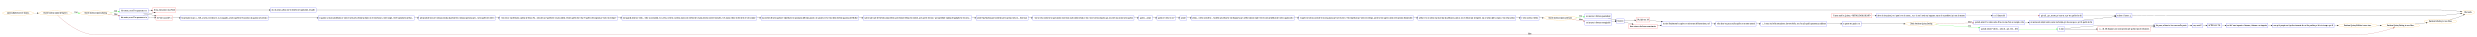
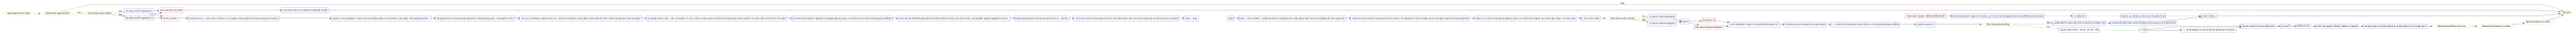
  digraph {
    fontname="PT Serif"
    rankdir=LR
    node [color=blue fontname="PT Serif" shape=box]
    edge [fontname="PT Serif"]
    "QuincyRank6Convo1 begins." [color=orange shape=""]
    n2 [color=orange label="Check boolean QuincyForgiven" shape=""]
    n3 [color=orange label="Check boolean QuincyDating" shape=""]
    "Chat ends." [color=orange shape=""]
    n5 [label="ehi tesoro, ce sei? ho quarcosa x te"]
    n6 [label="ehi amico, ce sei? ho quarcosa x te"]
    n7 [color=red label="Sì? Che succede? :)"]
    n8 [color=red label="Scusa, non posso ora. [Fine]"]
    n9 [label="ho pensato nn po' a... beh, a tutto, in realtà. te, io, la squadra, a tutto quello ke è successo da quanno sei arrivato"]
    n10 [label="uh. ok amico, allora me lo rimetto nei pantaloni, ke palle"]
    n11 [label="e quanto so' stato arrabbiato co' tutto e tutti per avemme portato via er mio futuro, i miei sogni, vero? soprattutto arthur..."]
    n12 [label="pensando de non ave' nessuna strada da percorrere, nessuna speranza per... tutto quello ke volevo"]
    n13 [label="e nn me so' mai fermato a pensà ke forse, ehi... testa de caz? quello ke voi pò cambià. e forse quello che c'hai *è quello che sognavi pe' tutto 'sto tempo*"]
    n14 [label="me guardo attorno e vedo... vedo 'na comunità. e sì, certo, va bene, c'avemo ancora 'sto techrot ke ce gira attorno come le mosche, e c'è ancora viktor là fori ke fa er vero cojone"]
    n15 [label="ma niente de tutto questo è mmerda ke nn possiamo affrontà. grazie a te. grazie a te ke c'hai fatto diventà quarcosa de REALE"]
    n16 [label="i get 2 take care of the kids around here, got eleanor telling 'em stories, aoi's given 'em toys - got speedster making lil gadgets for em now..."]
    n17 [label="anche Sua Maestà pare contento per la prima vorta in... forse mai"]
    n18 [label="e me so' reso conto ke se quer giorno non fossi uscito dalla tenda co' lui e non l'avessi seguito qui, nn avrei mai avuto tutto questo"]
    n19 [label="questo... amore"]
-   n20 [label="questo è ciò ke è, no?"]
    n21 [label=amore]
    n22 [label="allora... volevo solo dì ke... ho detto ad arthur ke me dispiaceva pe' avello trattato male e ke ero solo arrabbiato ke m'ero cagato sotto"]
    n23 [label="e sapevo ke cercava solo de fa' la cosa giusta pe' tutt li artri. e l'ho rispettato pe' tutto 'sto tempo, anche se nn sapevo come avrei potuto dimostrallo"]
    n24 [label="arthur e io nn semo mai stati tipi da abbraccio, amico. nn ce vedrai mai stringerci. ma ce semo dati la mano. e lui m'ha sorriso"]
    n25 [label="e io ho sorriso e detto"]
    n26 [color=orange label="Check boolean QuincyArthur2" shape=""]
    n27 [label="'sei ancora 'n fottuto guastafeste'"]
    n28 [label="'sei ancora 'n fottuto rompipalle'"]
    n29 [label=lmaooo]
    n30 [color=red label="Oh, Quincy. lol"]
    n31 [color=red label="Sono sicuro che fosse emozionato."]
    n32 [label="ha riso! finalmente ha capito er mio senso dell'umorismo, no?"]
    n33 [label="m'ha dato 'na pacca sulla spalle ce ne semo annati"]
    n34 [label="e... è stata 'na bella sensazione. davvero bella. nn c'ho più quella pesantezza addosso"]
    n35 [label="e questo ttt grazie a te"]
    n36 [color=orange label="Check boolean QuincyDating" shape=""]
    n37 [label="quindi, tesoro? volevo... solo dì... grz. e ke... beh"]
    n38 [label="quindi, amico? te volevo solo dì ke con me c'hai un cumpà a vita"]
    n39 [label="ti amo"]
    n40 [label="nn semo solo mijori amici, semo 'na famija. grz. de esse qui, e pe' ttt quello ke fai"]
    n41 [color=red label="Io... oh. Mi dispiace, non sono pronto per questo tipo di relazione."]
    n42 [label="fai pure, schiaccia 'sto cazzo nella porta"]
    n43 [label="te devo 1 favore. ;)"]
    n44 [color=red label="Ti amo anch'io, Quincy. <RETRO_EMOJI_HEART>"]
    n45 [label="de ttt le situazioni, ttt i posti e ttt le xsone... tu e io. nn l'avrei mai sognato. ma nn lo scambierei pe' nnt al monno"]
    n46 [label="o x il futuro lol"]
    n47 [label="caz, serio?!"]
    n48 [label="quindi... grz, tesoro. pe' esse te. e pe' ttt quello che fai"]
    n49 [label="AFTER ALL TH-"]
    n50 [label="sai ke? non importa. chissene, chissene. nn importa"]
    n51 [label="ma qst è proprio er tipo de stronzate de cui ho parlato pe' ttt sto tempo. pe' dì"]
    n52 [color=orange label="Boolean QuincyNoDate is now true." shape=""]
    n53 [color=orange label="Boolean QuincyDating is now false." shape=""]
    n54 [color=orange label="Boolean IsDating is now false." shape=""]
    "QuincyRank6Convo1 begins." -> n2
    n2 -> n3 [color=green label=true]
-   n2 -> n53 [color=brown label=false]
+   n2 -> "Chat ends." [color=brown label=false]
    n3 -> n5 [color=green label=true]
    n3 -> n6 [color=brown label=false]
    n5 -> n7
    n5 -> n8
    n6 -> n7
    n6 -> n8
    n7 -> n9
    n8 -> n10
    n9 -> n11
    n10 -> "Chat ends."
    n11 -> n12
    n12 -> n13
    n13 -> n14
    n14 -> n15
    n15 -> n16
    n16 -> n17
    n17 -> n18
    n18 -> n19
-   n19 -> n20
-   n20 -> n21
    n21 -> n22
    n22 -> n23
    n23 -> n24
    n24 -> n25
    n25 -> n26
    n26 -> n27 [color=green label=true]
    n26 -> n28 [color=brown label=false]
    n27 -> n29
    n28 -> n29
    n29 -> n30
    n29 -> n31
    n30 -> n32
    n31 -> n32
    n32 -> n33
    n33 -> n34
    n34 -> n35
    n35 -> n36
    n36 -> n37 [color=green label=true]
    n36 -> n38 [color=brown label=false]
    n37 -> n39 [color=green]
    n38 -> n40
    n39 -> n41
    n39 -> n42
    n40 -> n43
    n41 -> n42
    n42 -> n47
    n43 -> "Chat ends."
    n44 -> n45
    n45 -> n46
    n46 -> n48 [color=brown]
    n47 -> n49
    n48 -> n43
    n49 -> n50
    n50 -> n51
    n51 -> n52
    n52 -> n53
    n53 -> n54
    n54 -> "Chat ends."
  }
